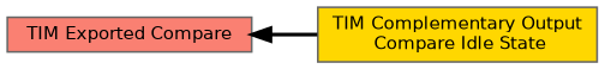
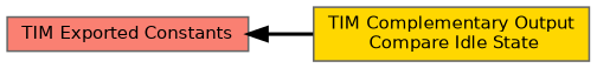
  digraph {
    rankdir=LR
    node [fontname=Helvetica fontsize=10 shape=box style=filled]
-   n1 [color=grey40 fillcolor=salmon height=0.2 label="TIM Exported Compare" width=0.4]
+   n1 [color=grey40 fillcolor=salmon height=0.2 label="TIM Exported Constants" width=0.4]
    n2 [color=gray40 fillcolor=gold fontcolor=black height=0.2 label="TIM Complementary Output\l Compare Idle State" width=0.4]
    n1 -> n2 [dir=back fontname=Helvetica fontsize=10 labelfontname=Helvetica labelfontsize=10 shape=plaintext style=bold color=black]
  }
